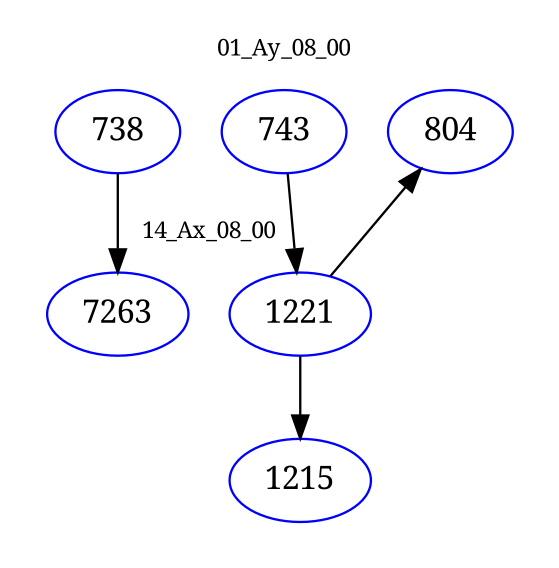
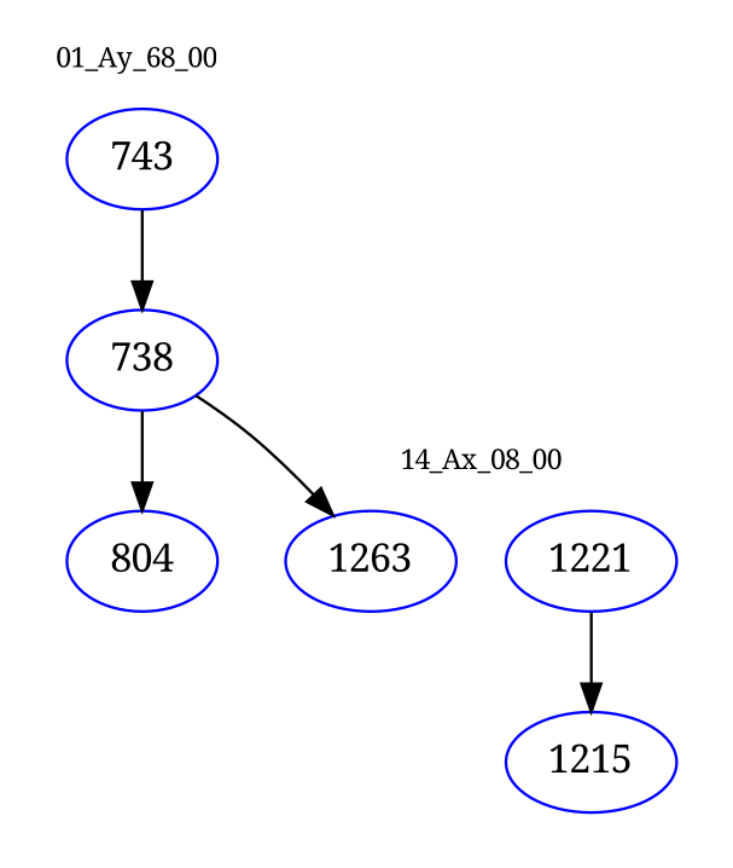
  digraph {
    fontname="Noto Serif"
    node [color=blue fontname="Noto Serif"]
    edge [color=black fontname="Noto Serif"]
    n1 [label=1221]
    n2 [label=1215]
-   n3 [label=7263]
+   n3 [label=1263]
    n4 [label=743]
    n5 [label=738]
    n6 [label=804]
    subgraph cluster_1 {
      color=white
      fontsize=10
      label="14_Ax_08_00"
      n1
      n2
      n3
    }
    subgraph cluster_2 {
      color=white
      fontsize=10
-     label="01_Ay_08_00"
+     label="01_Ay_68_00"
      n4
      n5
      n6
    }
    n1 -> n2
-   n4 -> n1
+   n4 -> n5
    n5 -> n3
-   n1 -> n6
+   n5 -> n6
  }
